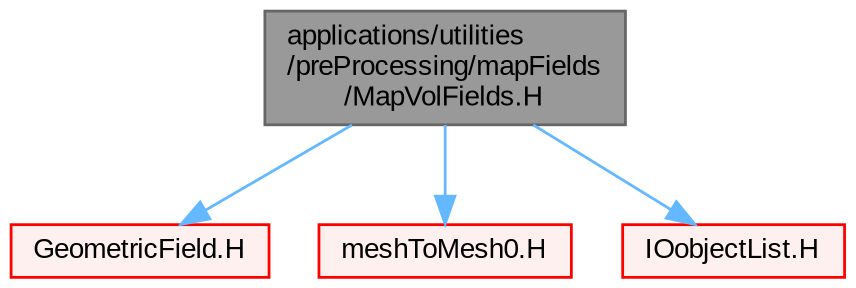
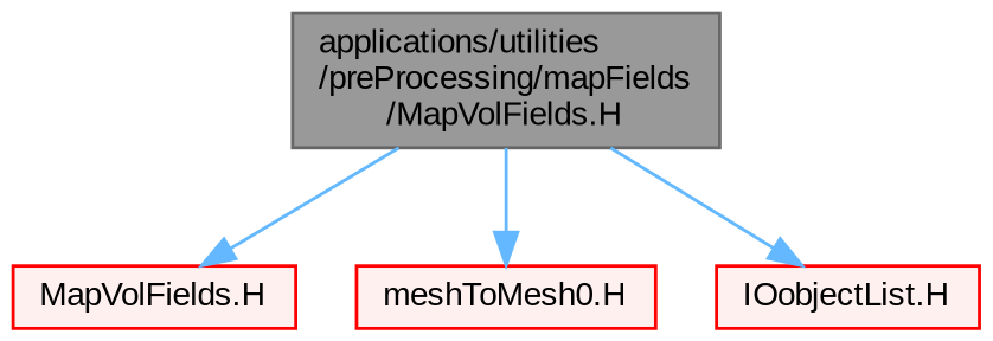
  digraph {
    fontname="Liberation Sans"
    node [color=red fillcolor="#FFF0F0" fontname="Liberation Sans" fontsize=10 shape=box style=filled]
    edge [color=steelblue1 fontname="Liberation Sans" fontsize=10 labelfontname=Helvetica labelfontsize=10 style=solid]
    n1 [color=gray40 fillcolor=grey60 fontcolor=black height=0.2 label="applications/utilities\l/preProcessing/mapFields\l/MapVolFields.H" width=0.4]
-   n2 [height=0.2 label="GeometricField.H" width=0.4]
+   n2 [height=0.2 label="MapVolFields.H" width=0.4]
    n3 [height=0.2 label="meshToMesh0.H" width=0.4]
    n4 [height=0.2 label="IOobjectList.H" width=0.4]
    n1 -> n2
    n1 -> n3
    n1 -> n4
  }
